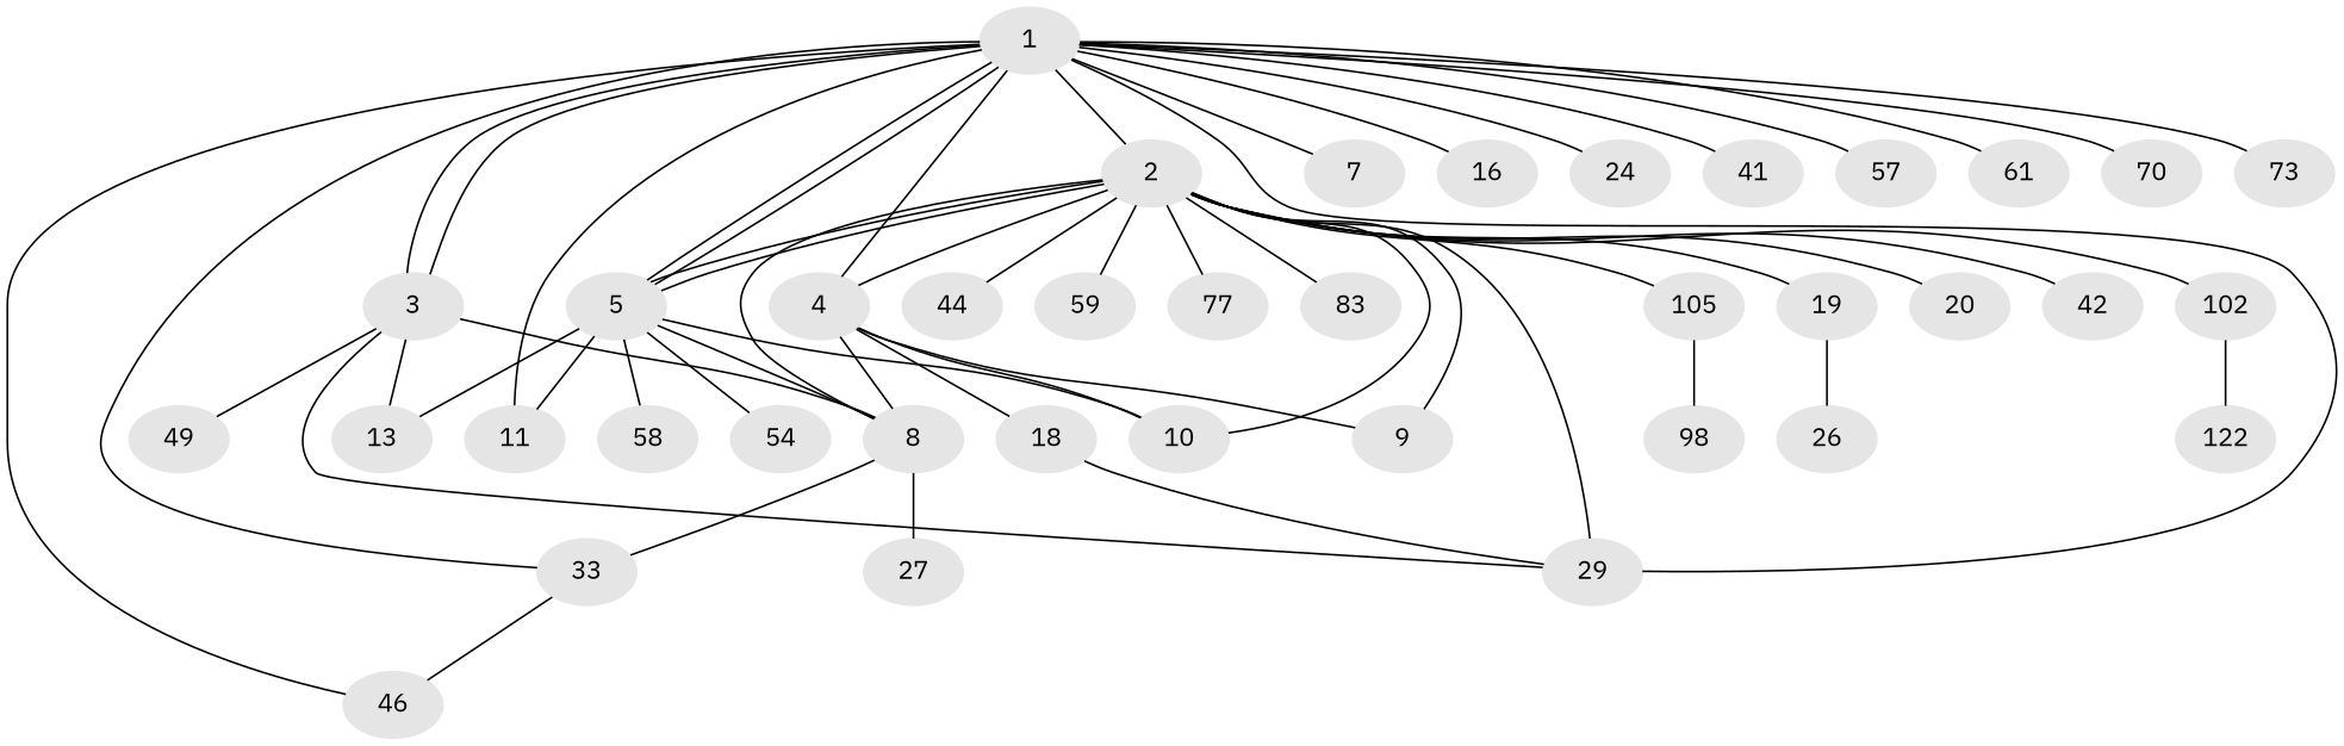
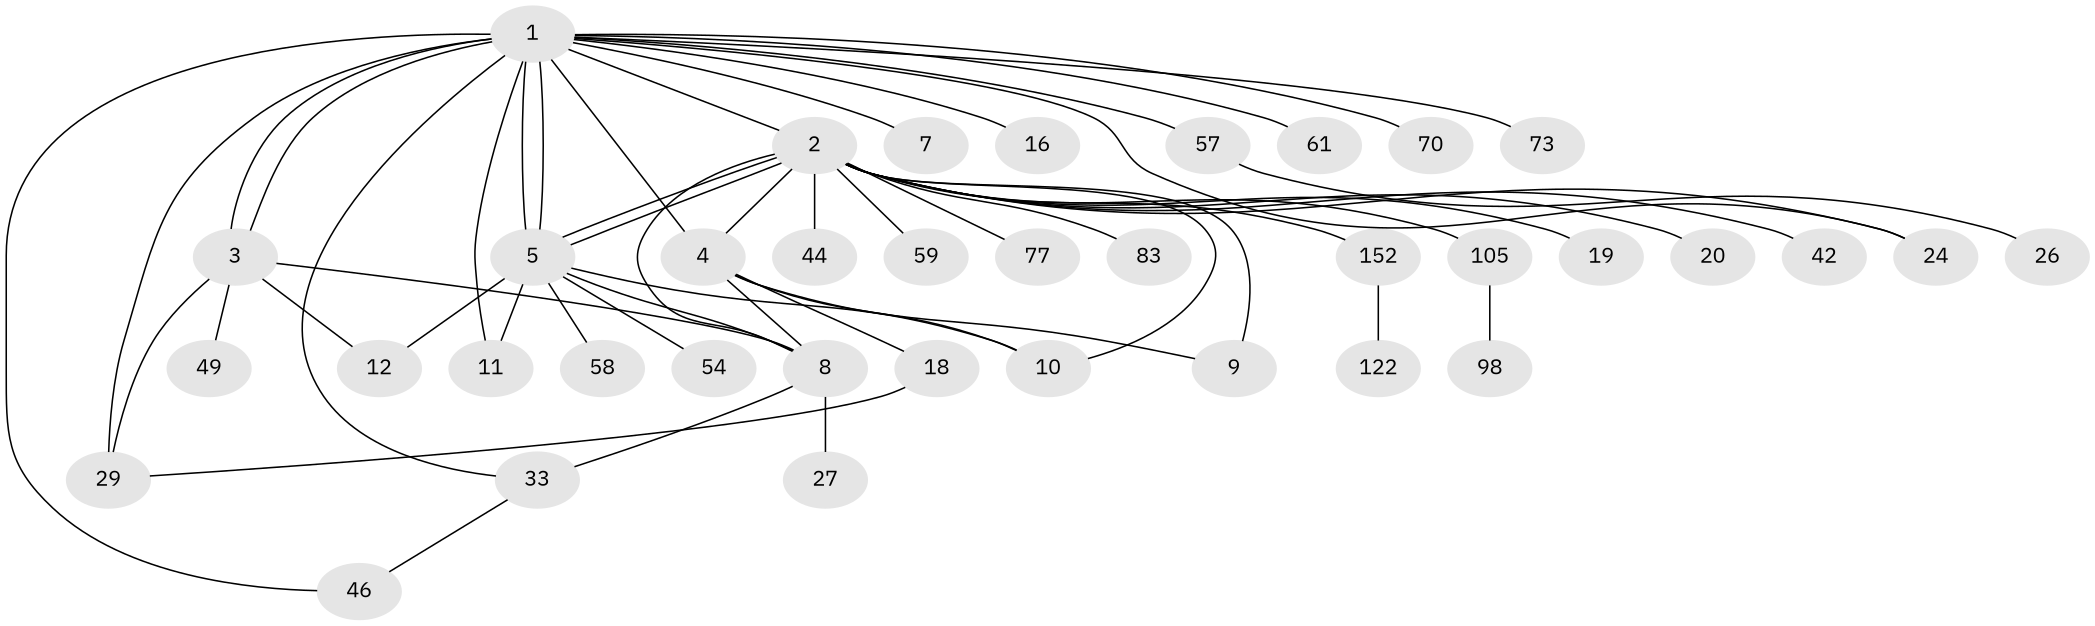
  graph {
    fontname="IBM Plex Sans"
    node [color=gray90 fontname="IBM Plex Sans" style=filled]
    edge [fontname="IBM Plex Sans"]
    2 [super="+30+21+60"]
    4 [super="+47+90+103+116+128+40"]
    5 [super="+82+110+106+117+125+93+67+36+45+23+53+14"]
    29 [super="+61+51"]
    8 [super="+22+50+17"]
    9 [super="+95+78+12"]
    10 [super="+111+109+94+15"]
    19 [super="+68+28+25"]
    20
    42 [super="+123"]
    44
    59
    77
    83
-   102 [super="+115"]
+   102 [super="+115" label=152]
    105
    1
    3 [super="+6"]
    7
    11 [super="+87+35+34"]
    16
    24 [super="+72+52"]
    33 [super="+124+65+38"]
-   41 [super="+127"]
    46 [super="+55"]
    57
    n27 [label=61]
    70 [super="+112"]
    73 [super="+91+92"]
    49 [super="+97+56"]
-   13
+   13 [label=12]
    18
    54
    58
    27
    26 [super="+107"]
    122
    98
    2 -- 4
    2 -- 5
    2 -- 5
-   2 -- 29
+   2 -- 24
    2 -- 8 [weight=2]
    2 -- 9
    2 -- 10
    2 -- 19
    2 -- 20
    2 -- 42
    2 -- 44
    2 -- 59
    2 -- 77
    2 -- 83
    2 -- 102
    2 -- 105
    4 -- 8
    4 -- 9
    4 -- 10
    4 -- 18
    5 -- 8
    5 -- 10
    5 -- 11
    5 -- 13 [weight=2]
    5 -- 54
    5 -- 58
    8 -- 33 [weight=2]
    8 -- 27
-   19 -- 26
+   57 -- 26
    102 -- 122
    105 -- 98
    1 -- 2
    1 -- 4
    1 -- 5 [weight=4]
    1 -- 5
    1 -- 29 [weight=2]
    1 -- 3
    1 -- 3
    1 -- 7
    1 -- 11
    1 -- 16
    1 -- 24
    1 -- 33
-   1 -- 41
    1 -- 46
    1 -- 57
    1 -- n27
    1 -- 70
    1 -- 73
    3 -- 29
    3 -- 8 [weight=2]
    3 -- 49
    3 -- 13
    33 -- 46
    18 -- 29
  }
